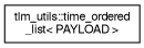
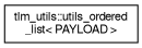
  digraph {
    rankdir=TB
-   n1 [color=black fillcolor=white fontname=FreeSans fontsize=10 height=0.2 label="tlm_utils::time_ordered\l_list\< PAYLOAD \>" shape=record style=filled width=0.4]
+   n1 [color=black fillcolor=white fontname=FreeSans fontsize=10 height=0.2 label="tlm_utils::utils_ordered\l_list\< PAYLOAD \>" shape=record style=filled width=0.4]
  }
